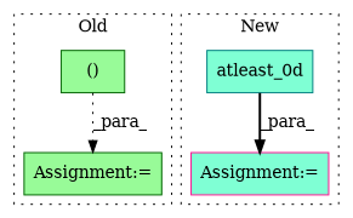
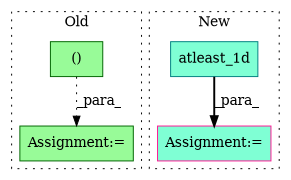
  digraph {
    node [a=7 shape=box style=filled fillcolor=palegreen color=darkgreen]
    n1 [a=106 l=30 label="()" s=337]
    n2 [l=1 label="Assignment:=" s=319]
-   n3 [a=32 l="11,1" label=atleast_0d s="233,247" fillcolor=aquamarine color=teal]
+   n3 [a=32 l="11,1" label=atleast_1d s="233,247" fillcolor=aquamarine color=teal]
    n4 [l=2 label="Assignment:=" s=225 fillcolor=aquamarine color=deeppink]
    subgraph cluster_1 {
      label=Old
      style=dotted
      n1
      n2
    }
    subgraph cluster_2 {
      label=New
      style=dotted
      n3
      n4
    }
    n1 -> n2 [label=_para_ style=dotted]
    n3 -> n4 [label=_para_ style=bold]
  }
